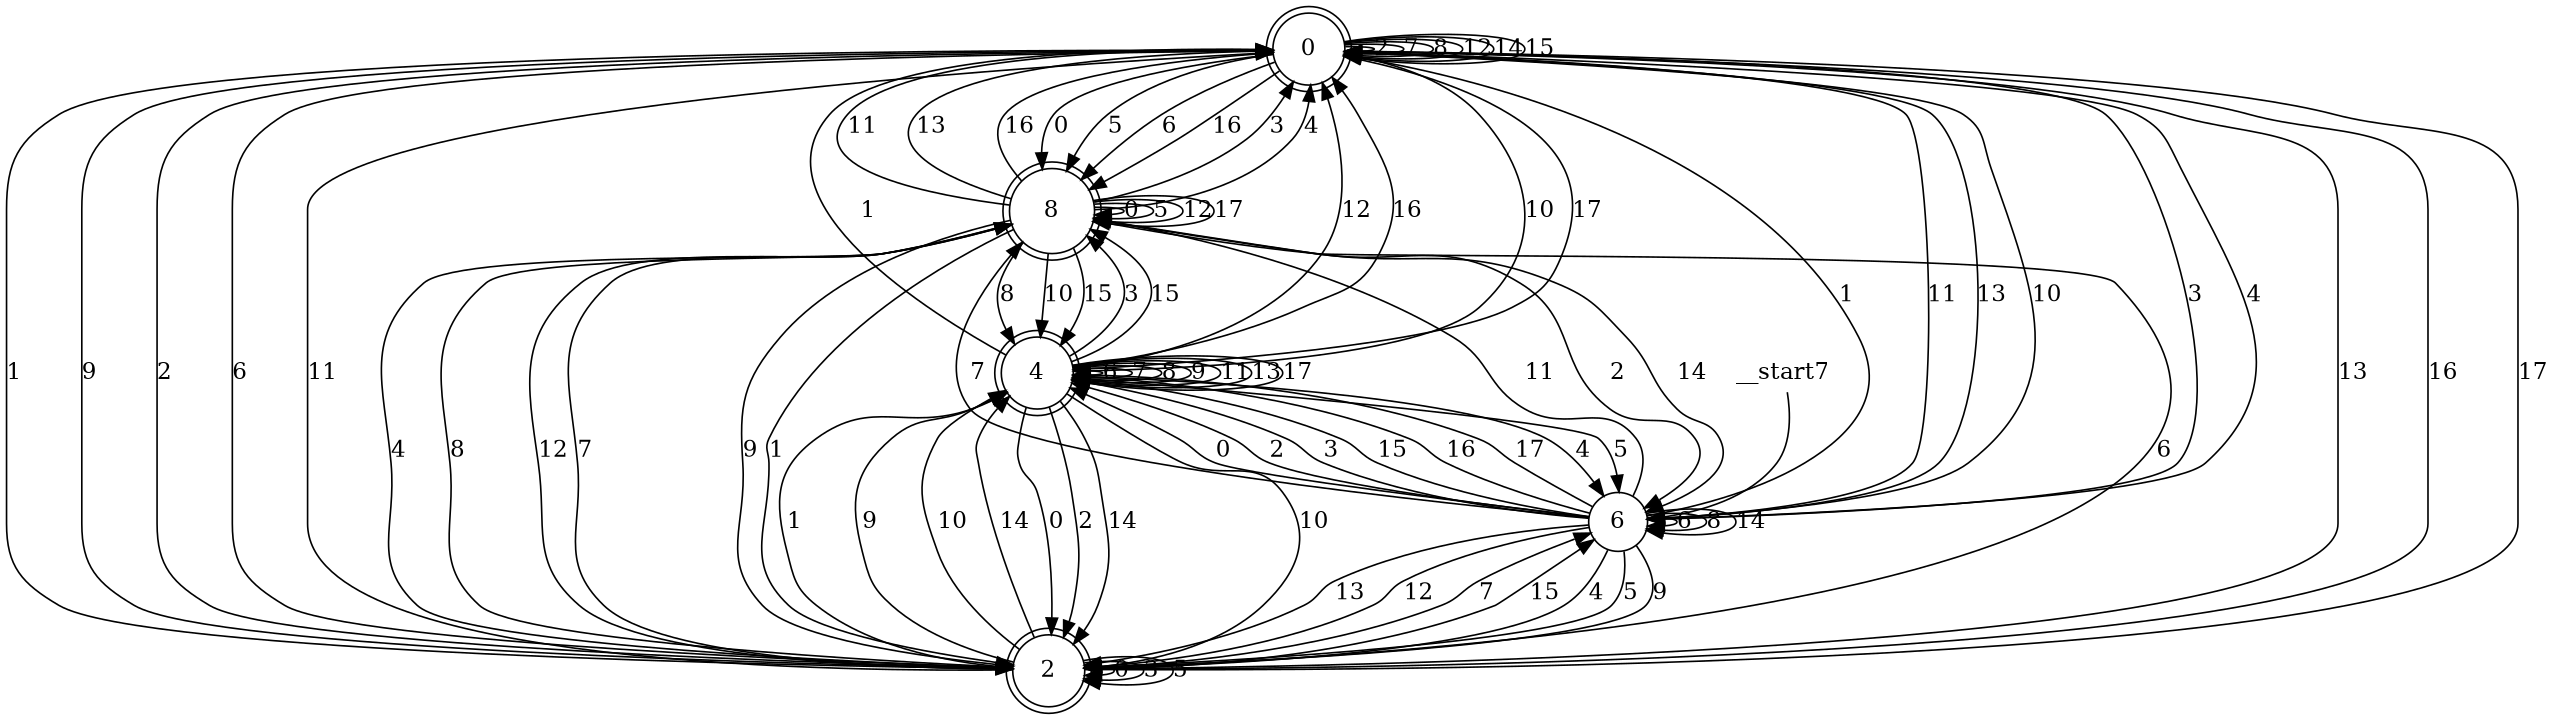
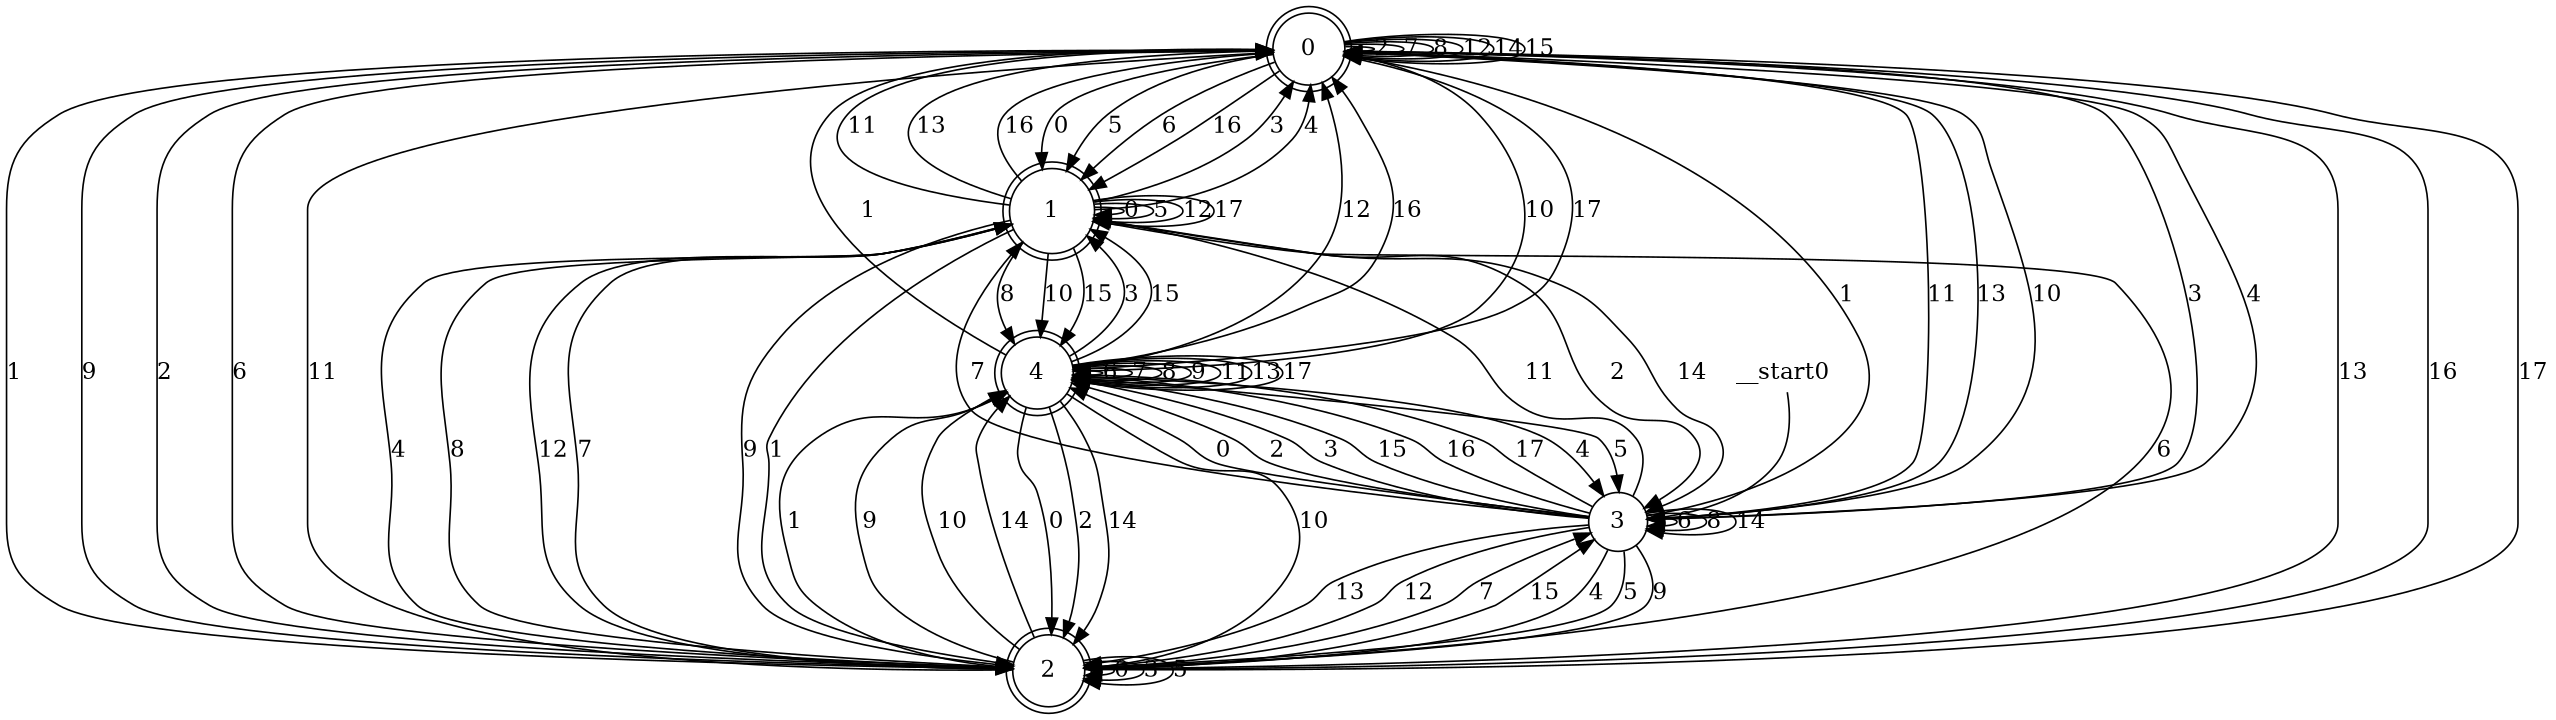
  digraph {
    node [shape=doublecircle]
    n1 [label=0]
-   n2 [label=8]
+   n2 [label=1]
    n3 [label=2]
-   n4 [label=6 shape=circle]
+   n4 [label=3 shape=circle]
    n5 [label=4]
-   __start0 [height=0 shape=none width=0 label=__start7]
+   __start0 [height=0 shape=none width=0]
    n1 -> n1 [label=2]
    n1 -> n1 [label=7]
    n1 -> n1 [label=8]
    n1 -> n1 [label=12]
    n1 -> n1 [label=14]
    n1 -> n1 [label=15]
    n1 -> n2 [label=0]
    n1 -> n2 [label=5]
    n1 -> n2 [label=6]
    n1 -> n2 [label=16]
    n1 -> n3 [label=1]
    n1 -> n3 [label=9]
    n1 -> n4 [label=3]
    n1 -> n4 [label=4]
    n1 -> n4 [label=11]
    n1 -> n4 [label=13]
    n1 -> n5 [label=10]
    n1 -> n5 [label=17]
    n2 -> n1 [label=3]
    n2 -> n1 [label=4]
    n2 -> n1 [label=11]
    n2 -> n1 [label=13]
    n2 -> n1 [label=16]
    n2 -> n2 [label=0]
    n2 -> n2 [label=5]
    n2 -> n2 [label=12]
    n2 -> n2 [label=17]
    n2 -> n3 [label=1]
    n2 -> n3 [label=6]
    n2 -> n3 [label=7]
    n2 -> n3 [label=9]
    n2 -> n4 [label=2]
    n2 -> n4 [label=14]
    n2 -> n5 [label=8]
    n2 -> n5 [label=10]
    n2 -> n5 [label=15]
    n3 -> n1 [label=2]
    n3 -> n1 [label=6]
    n3 -> n1 [label=11]
    n3 -> n1 [label=13]
    n3 -> n1 [label=16]
    n3 -> n1 [label=17]
    n3 -> n2 [label=4]
    n3 -> n2 [label=8]
    n3 -> n2 [label=12]
    n3 -> n3 [label=0]
    n3 -> n3 [label=3]
    n3 -> n3 [label=5]
    n3 -> n4 [label=7]
    n3 -> n4 [label=15]
    n3 -> n5 [label=1]
    n3 -> n5 [label=9]
    n3 -> n5 [label=10]
    n3 -> n5 [label=14]
    n4 -> n1 [label=1]
    n4 -> n1 [label=10]
    n4 -> n2 [label=7]
    n4 -> n2 [label=11]
    n4 -> n3 [label=4]
    n4 -> n3 [label=5]
    n4 -> n3 [label=9]
    n4 -> n3 [label=12]
    n4 -> n3 [label=13]
    n4 -> n4 [label=6]
    n4 -> n4 [label=8]
    n4 -> n4 [label=14]
    n4 -> n5 [label=0]
    n4 -> n5 [label=2]
    n4 -> n5 [label=3]
    n4 -> n5 [label=15]
    n4 -> n5 [label=16]
    n4 -> n5 [label=17]
    n5 -> n1 [label=1]
    n5 -> n1 [label=12]
    n5 -> n1 [label=16]
    n5 -> n2 [label=3]
    n5 -> n2 [label=15]
    n5 -> n3 [label=0]
    n5 -> n3 [label=2]
    n5 -> n3 [label=10]
    n5 -> n3 [label=14]
    n5 -> n4 [label=4]
    n5 -> n4 [label=5]
    n5 -> n5 [label=6]
    n5 -> n5 [label=7]
    n5 -> n5 [label=8]
    n5 -> n5 [label=9]
    n5 -> n5 [label=11]
    n5 -> n5 [label=13]
    n5 -> n5 [label=17]
    __start0 -> n4
  }
